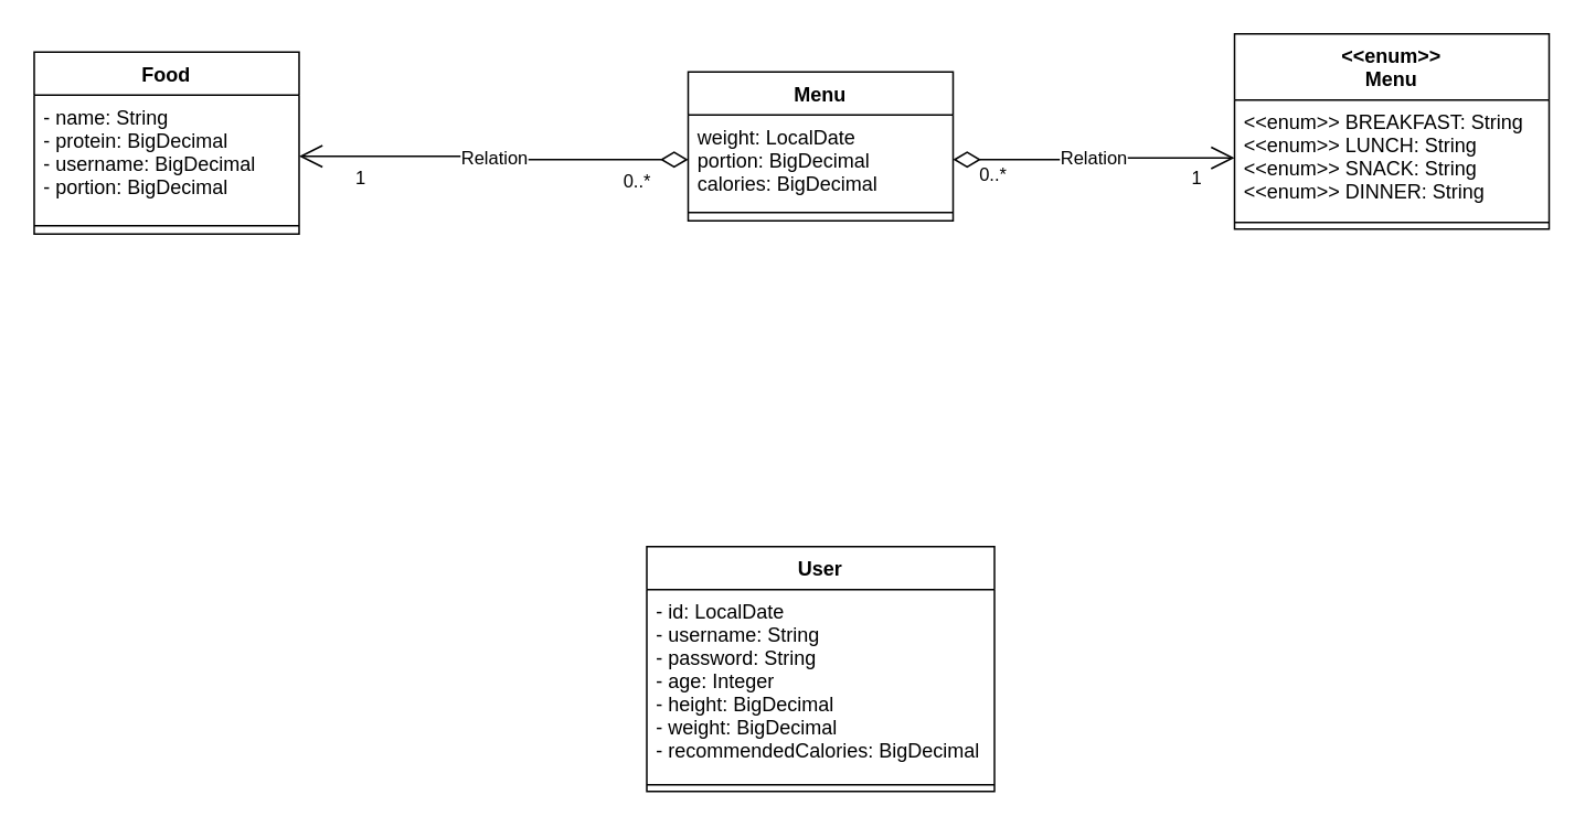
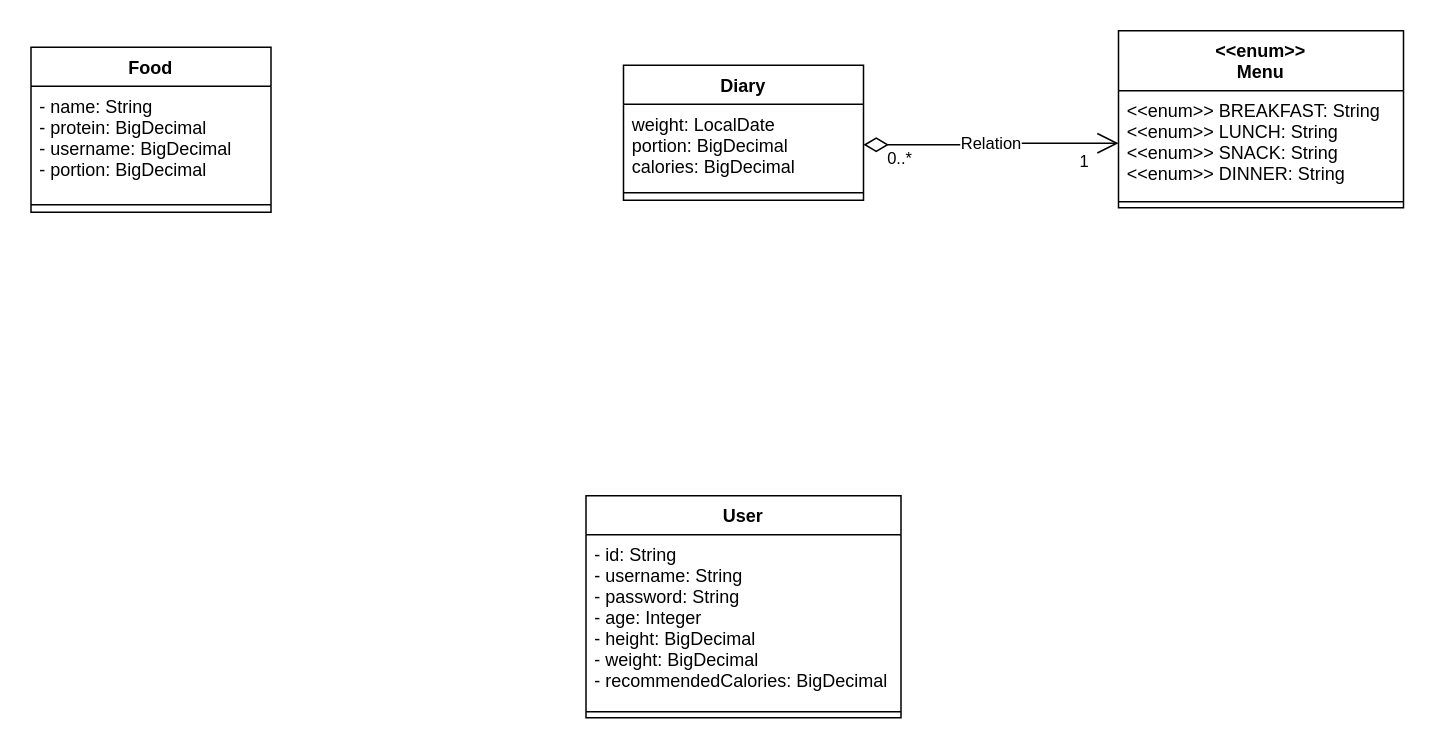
  <mxCell id="0" />
  <mxCell id="1" parent="0" />
- <mxCell id="2" value="Menu" style="swimlane;fontStyle=1;align=center;verticalAlign=top;childLayout=stackLayout;horizontal=1;startSize=26;horizontalStack=0;resizeParent=1;resizeParentMax=0;resizeLast=0;collapsible=1;marginBottom=0;" parent="1" vertex="1"><mxGeometry x="415" y="43" width="160" height="90" as="geometry" /></mxCell>
+ <mxCell id="2" value="Diary" style="swimlane;fontStyle=1;align=center;verticalAlign=top;childLayout=stackLayout;horizontal=1;startSize=26;horizontalStack=0;resizeParent=1;resizeParentMax=0;resizeLast=0;collapsible=1;marginBottom=0;" parent="1" vertex="1"><mxGeometry x="415" y="43" width="160" height="90" as="geometry" /></mxCell>
  <mxCell id="3" value="weight: LocalDate&#10;portion: BigDecimal&#10;calories: BigDecimal" style="text;strokeColor=none;fillColor=none;align=left;verticalAlign=top;spacingLeft=4;spacingRight=4;overflow=hidden;rotatable=0;points=[[0,0.5],[1,0.5]];portConstraint=eastwest;" parent="2" vertex="1"><mxGeometry y="26" width="160" height="54" as="geometry" /></mxCell>
  <mxCell id="4" value="" style="line;strokeWidth=1;fillColor=none;align=left;verticalAlign=middle;spacingTop=-1;spacingLeft=3;spacingRight=3;rotatable=0;labelPosition=right;points=[];portConstraint=eastwest;" parent="2" vertex="1"><mxGeometry y="80" width="160" height="10" as="geometry" /></mxCell>
  <mxCell id="5" value="Food&#10;" style="swimlane;fontStyle=1;align=center;verticalAlign=top;childLayout=stackLayout;horizontal=1;startSize=26;horizontalStack=0;resizeParent=1;resizeParentMax=0;resizeLast=0;collapsible=1;marginBottom=0;" parent="1" vertex="1"><mxGeometry x="20" y="31" width="160" height="110" as="geometry"><mxRectangle x="190" y="160" width="60" height="26" as="alternateBounds" /></mxGeometry></mxCell>
  <mxCell id="6" value="- name: String&#10;- protein: BigDecimal&#10;- username: BigDecimal&#10;- portion: BigDecimal" style="text;strokeColor=none;fillColor=none;align=left;verticalAlign=top;spacingLeft=4;spacingRight=4;overflow=hidden;rotatable=0;points=[[0,0.5],[1,0.5]];portConstraint=eastwest;" parent="5" vertex="1"><mxGeometry y="26" width="160" height="74" as="geometry" /></mxCell>
  <mxCell id="7" value="" style="line;strokeWidth=1;fillColor=none;align=left;verticalAlign=middle;spacingTop=-1;spacingLeft=3;spacingRight=3;rotatable=0;labelPosition=right;points=[];portConstraint=eastwest;" parent="5" vertex="1"><mxGeometry y="100" width="160" height="10" as="geometry" /></mxCell>
- <mxCell id="8" value="Relation" style="endArrow=open;html=1;endSize=12;startArrow=diamondThin;startSize=14;startFill=0;edgeStyle=orthogonalEdgeStyle;entryX=1;entryY=0.5;entryDx=0;entryDy=0;exitX=0;exitY=0.5;exitDx=0;exitDy=0;" parent="1" source="3" target="6" edge="1"><mxGeometry relative="1" as="geometry"><mxPoint x="115" y="183" as="sourcePoint" /><mxPoint x="345" y="373" as="targetPoint" /></mxGeometry></mxCell>
- <mxCell id="9" value="1" style="edgeLabel;html=1;align=center;verticalAlign=middle;resizable=0;points=[];" parent="8" vertex="1" connectable="0"><mxGeometry x="0.716" y="1" relative="1" as="geometry"><mxPoint x="2" y="11" as="offset" /></mxGeometry></mxCell>
- <mxCell id="10" value="0..*" style="edgeLabel;html=1;align=center;verticalAlign=middle;resizable=0;points=[];" parent="8" vertex="1" connectable="0"><mxGeometry x="-0.728" y="2" relative="1" as="geometry"><mxPoint y="10" as="offset" /></mxGeometry></mxCell>
  <mxCell id="11" value="Relation" style="endArrow=open;html=1;endSize=12;startArrow=diamondThin;startSize=14;startFill=0;edgeStyle=orthogonalEdgeStyle;exitX=1;exitY=0.5;exitDx=0;exitDy=0;entryX=0;entryY=0.5;entryDx=0;entryDy=0;" parent="1" source="3" target="15" edge="1"><mxGeometry relative="1" as="geometry"><mxPoint x="937" y="63" as="sourcePoint" /><mxPoint x="635" y="-77" as="targetPoint" /></mxGeometry></mxCell>
  <mxCell id="12" value="1" style="edgeLabel;html=1;align=center;verticalAlign=middle;resizable=0;points=[];" parent="11" vertex="1" connectable="0"><mxGeometry x="0.716" y="1" relative="1" as="geometry"><mxPoint y="12" as="offset" /></mxGeometry></mxCell>
  <mxCell id="13" value="0..*" style="edgeLabel;html=1;align=center;verticalAlign=middle;resizable=0;points=[];" parent="11" vertex="1" connectable="0"><mxGeometry x="-0.728" y="2" relative="1" as="geometry"><mxPoint y="10" as="offset" /></mxGeometry></mxCell>
  <mxCell id="14" value="&lt;&lt;enum&gt;&gt; &#10;Menu" style="swimlane;fontStyle=1;align=center;verticalAlign=top;childLayout=stackLayout;horizontal=1;startSize=40;horizontalStack=0;resizeParent=1;resizeParentMax=0;resizeLast=0;collapsible=1;marginBottom=0;" parent="1" vertex="1"><mxGeometry x="745" y="20" width="190" height="118" as="geometry" /></mxCell>
  <mxCell id="15" value="&lt;&lt;enum&gt;&gt; BREAKFAST: String&#10;&lt;&lt;enum&gt;&gt; LUNCH: String&#10;&lt;&lt;enum&gt;&gt; SNACK: String&#10;&lt;&lt;enum&gt;&gt; DINNER: String" style="text;strokeColor=none;fillColor=none;align=left;verticalAlign=top;spacingLeft=4;spacingRight=4;overflow=hidden;rotatable=0;points=[[0,0.5],[1,0.5]];portConstraint=eastwest;" parent="14" vertex="1"><mxGeometry y="40" width="190" height="70" as="geometry" /></mxCell>
  <mxCell id="16" value="" style="line;strokeWidth=1;fillColor=none;align=left;verticalAlign=middle;spacingTop=-1;spacingLeft=3;spacingRight=3;rotatable=0;labelPosition=right;points=[];portConstraint=eastwest;" parent="14" vertex="1"><mxGeometry y="110" width="190" height="8" as="geometry" /></mxCell>
  <mxCell id="17" value="User" style="swimlane;fontStyle=1;align=center;verticalAlign=top;childLayout=stackLayout;horizontal=1;startSize=26;horizontalStack=0;resizeParent=1;resizeParentMax=0;resizeLast=0;collapsible=1;marginBottom=0;" parent="1" vertex="1"><mxGeometry x="390" y="330" width="210" height="148" as="geometry" /></mxCell>
- <mxCell id="18" value="- id: LocalDate&#10;- username: String&#10;- password: String&#10;- age: Integer&#10;- height: BigDecimal&#10;- weight: BigDecimal&#10;- recommendedCalories: BigDecimal" style="text;strokeColor=none;fillColor=none;align=left;verticalAlign=top;spacingLeft=4;spacingRight=4;overflow=hidden;rotatable=0;points=[[0,0.5],[1,0.5]];portConstraint=eastwest;" parent="17" vertex="1"><mxGeometry y="26" width="210" height="114" as="geometry" /></mxCell>
+ <mxCell id="18" value="- id: String&#10;- username: String&#10;- password: String&#10;- age: Integer&#10;- height: BigDecimal&#10;- weight: BigDecimal&#10;- recommendedCalories: BigDecimal" style="text;strokeColor=none;fillColor=none;align=left;verticalAlign=top;spacingLeft=4;spacingRight=4;overflow=hidden;rotatable=0;points=[[0,0.5],[1,0.5]];portConstraint=eastwest;" parent="17" vertex="1"><mxGeometry y="26" width="210" height="114" as="geometry" /></mxCell>
  <mxCell id="19" value="" style="line;strokeWidth=1;fillColor=none;align=left;verticalAlign=middle;spacingTop=-1;spacingLeft=3;spacingRight=3;rotatable=0;labelPosition=right;points=[];portConstraint=eastwest;" parent="17" vertex="1"><mxGeometry y="140" width="210" height="8" as="geometry" /></mxCell>
